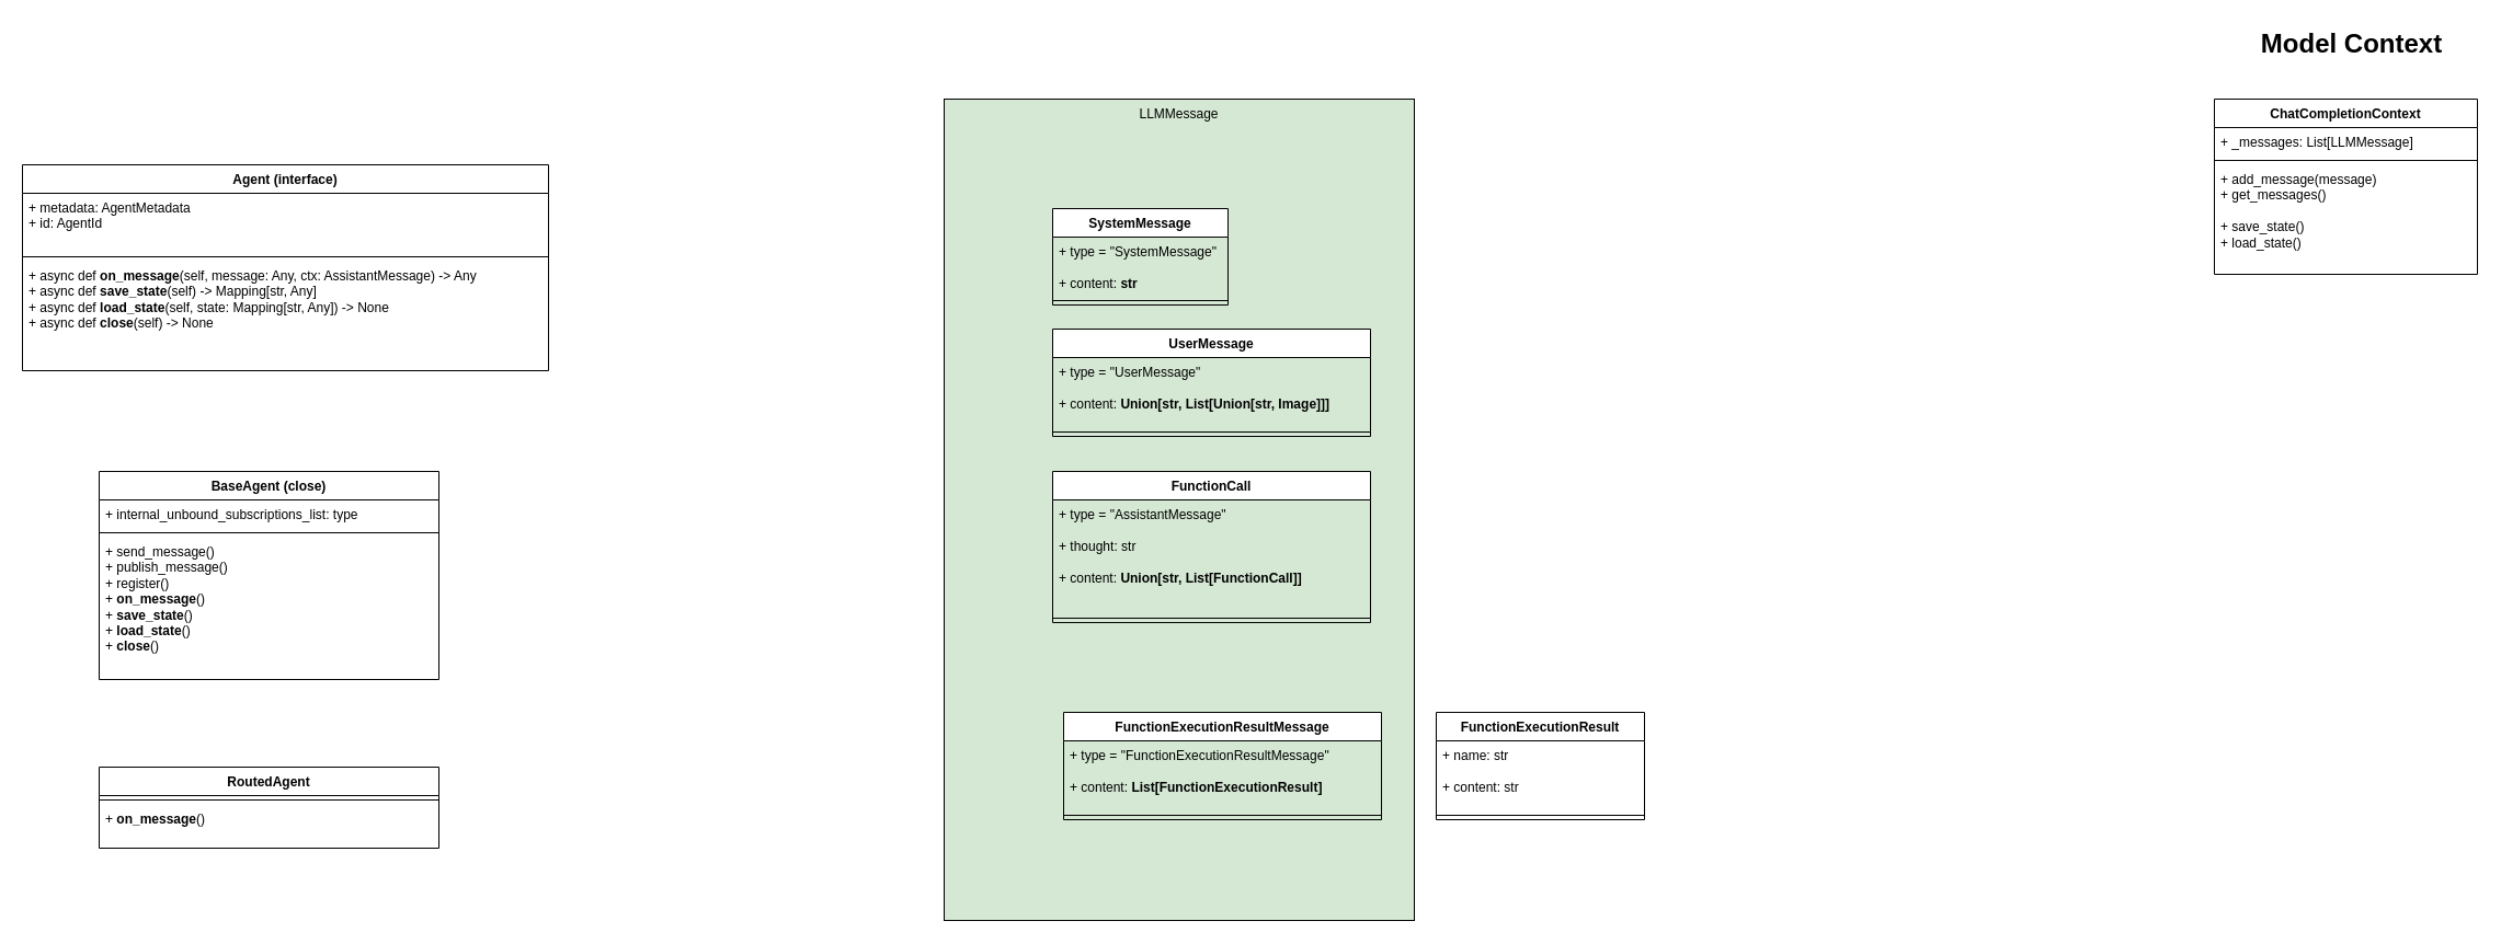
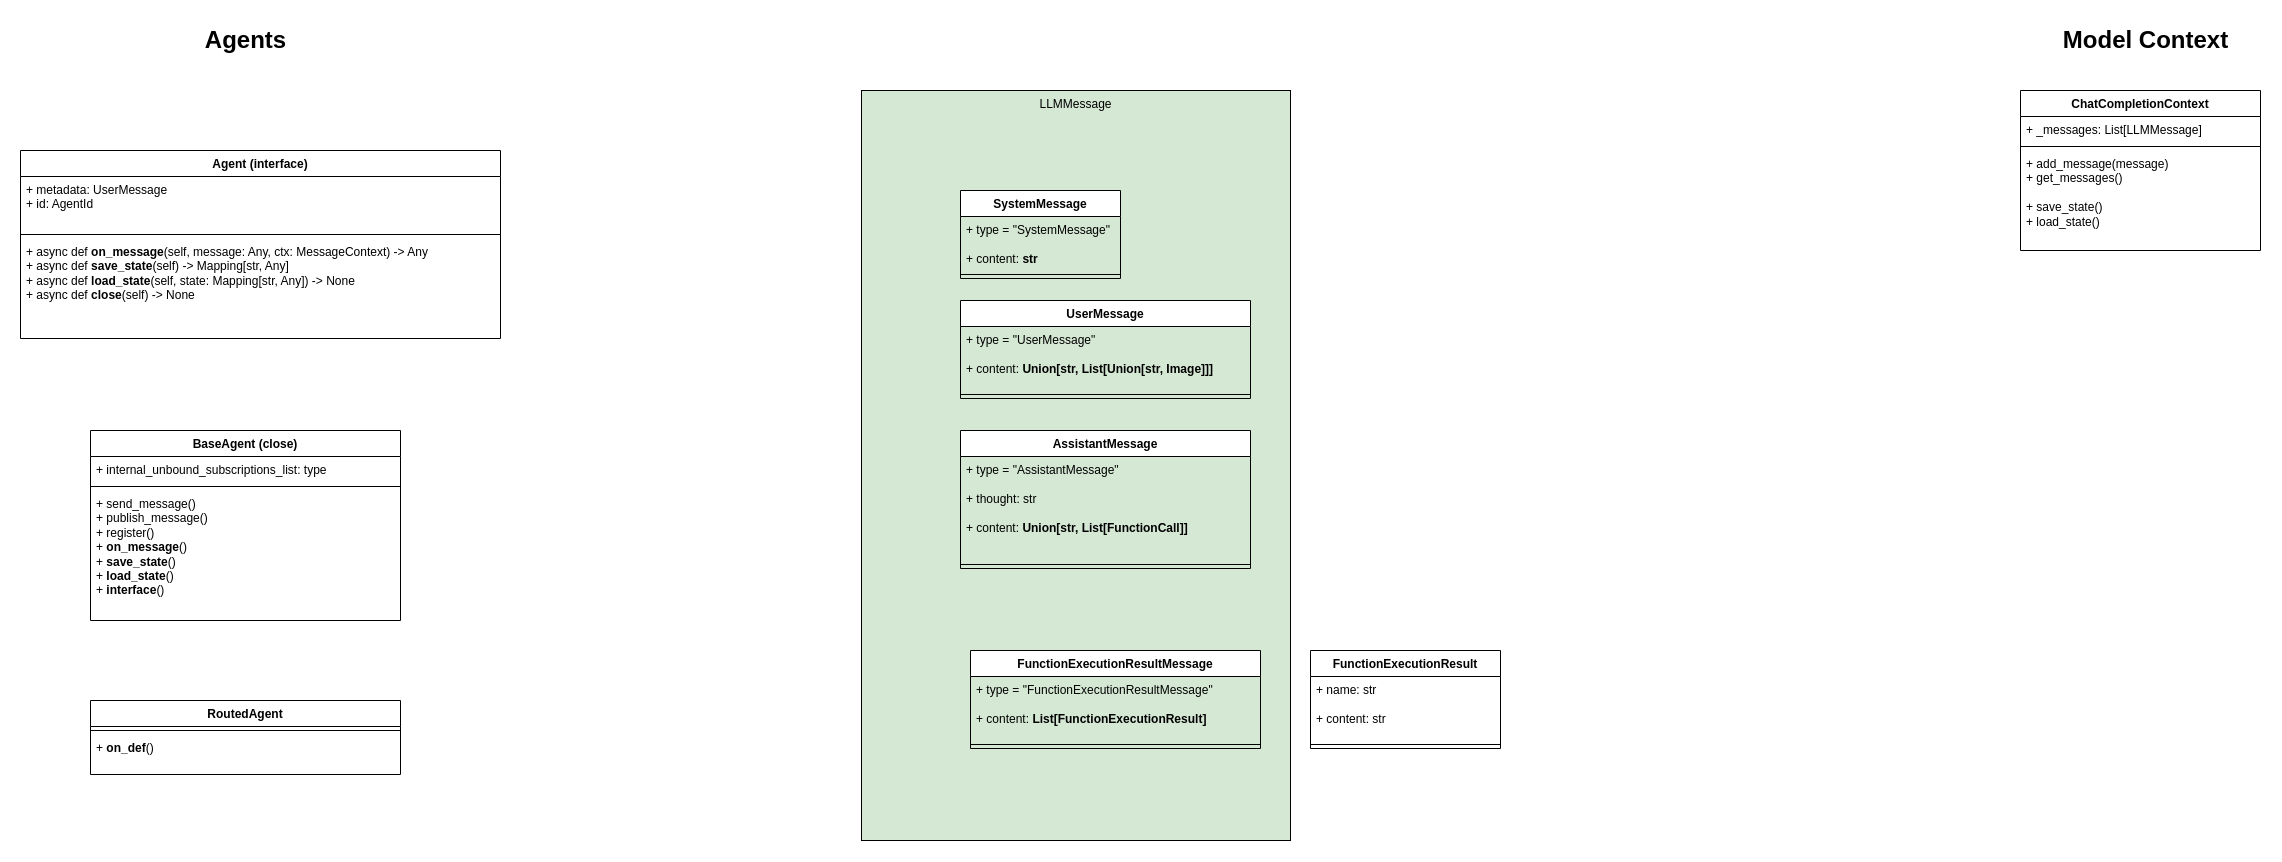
  <mxCell id="0" />
  <mxCell id="1" parent="0" />
  <mxCell id="2" value="LLMMessage" style="rounded=0;whiteSpace=wrap;html=1;verticalAlign=top;fillColor=#d5e8d4;" vertex="1" parent="1"><mxGeometry x="861" y="90" width="429" height="750" as="geometry" /></mxCell>
  <mxCell id="3" value="Agent (interface)" style="swimlane;fontStyle=1;align=center;verticalAlign=top;childLayout=stackLayout;horizontal=1;startSize=26;horizontalStack=0;resizeParent=1;resizeParentMax=0;resizeLast=0;collapsible=1;marginBottom=0;whiteSpace=wrap;html=1;" parent="1" vertex="1"><mxGeometry x="20" y="150" width="480" height="188" as="geometry" /></mxCell>
- <mxCell id="4" value="+ metadata: AgentMetadata&lt;div&gt;+&amp;nbsp;id: AgentId&lt;/div&gt;" style="text;strokeColor=none;fillColor=none;align=left;verticalAlign=top;spacingLeft=4;spacingRight=4;overflow=hidden;rotatable=0;points=[[0,0.5],[1,0.5]];portConstraint=eastwest;whiteSpace=wrap;html=1;" parent="3" vertex="1"><mxGeometry y="26" width="480" height="54" as="geometry" /></mxCell>
+ <mxCell id="4" value="+ metadata: UserMessage&lt;div&gt;+&amp;nbsp;id: AgentId&lt;/div&gt;" style="text;strokeColor=none;fillColor=none;align=left;verticalAlign=top;spacingLeft=4;spacingRight=4;overflow=hidden;rotatable=0;points=[[0,0.5],[1,0.5]];portConstraint=eastwest;whiteSpace=wrap;html=1;" parent="3" vertex="1"><mxGeometry y="26" width="480" height="54" as="geometry" /></mxCell>
  <mxCell id="5" value="" style="line;strokeWidth=1;fillColor=none;align=left;verticalAlign=middle;spacingTop=-1;spacingLeft=3;spacingRight=3;rotatable=0;labelPosition=right;points=[];portConstraint=eastwest;strokeColor=inherit;" parent="3" vertex="1"><mxGeometry y="80" width="480" height="8" as="geometry" /></mxCell>
- <mxCell id="6" value="+ async def &lt;b&gt;on_message&lt;/b&gt;(self, message: Any, ctx: AssistantMessage) -&amp;gt; Any&lt;div&gt;+&amp;nbsp;async def &lt;b&gt;save_state&lt;/b&gt;(self) -&amp;gt; Mapping[str, Any]&lt;/div&gt;&lt;div&gt;+&amp;nbsp;async def &lt;b&gt;load_state&lt;/b&gt;(self, state: Mapping[str, Any]) -&amp;gt; None&lt;/div&gt;&lt;div&gt;+&amp;nbsp;async def &lt;b&gt;close&lt;/b&gt;(self) -&amp;gt; None&lt;/div&gt;" style="text;strokeColor=none;fillColor=none;align=left;verticalAlign=top;spacingLeft=4;spacingRight=4;overflow=hidden;rotatable=0;points=[[0,0.5],[1,0.5]];portConstraint=eastwest;whiteSpace=wrap;html=1;" parent="3" vertex="1"><mxGeometry y="88" width="480" height="100" as="geometry" /></mxCell>
+ <mxCell id="6" value="+ async def &lt;b&gt;on_message&lt;/b&gt;(self, message: Any, ctx: MessageContext) -&amp;gt; Any&lt;div&gt;+&amp;nbsp;async def &lt;b&gt;save_state&lt;/b&gt;(self) -&amp;gt; Mapping[str, Any]&lt;/div&gt;&lt;div&gt;+&amp;nbsp;async def &lt;b&gt;load_state&lt;/b&gt;(self, state: Mapping[str, Any]) -&amp;gt; None&lt;/div&gt;&lt;div&gt;+&amp;nbsp;async def &lt;b&gt;close&lt;/b&gt;(self) -&amp;gt; None&lt;/div&gt;" style="text;strokeColor=none;fillColor=none;align=left;verticalAlign=top;spacingLeft=4;spacingRight=4;overflow=hidden;rotatable=0;points=[[0,0.5],[1,0.5]];portConstraint=eastwest;whiteSpace=wrap;html=1;" parent="3" vertex="1"><mxGeometry y="88" width="480" height="100" as="geometry" /></mxCell>
  <mxCell id="7" value="BaseAgent (close)" style="swimlane;fontStyle=1;align=center;verticalAlign=top;childLayout=stackLayout;horizontal=1;startSize=26;horizontalStack=0;resizeParent=1;resizeParentMax=0;resizeLast=0;collapsible=1;marginBottom=0;whiteSpace=wrap;html=1;" parent="1" vertex="1"><mxGeometry x="90" y="430" width="310" height="190" as="geometry" /></mxCell>
  <mxCell id="8" value="+ internal_unbound_subscriptions_list: type" style="text;strokeColor=none;fillColor=none;align=left;verticalAlign=top;spacingLeft=4;spacingRight=4;overflow=hidden;rotatable=0;points=[[0,0.5],[1,0.5]];portConstraint=eastwest;whiteSpace=wrap;html=1;" parent="7" vertex="1"><mxGeometry y="26" width="310" height="26" as="geometry" /></mxCell>
  <mxCell id="9" value="" style="line;strokeWidth=1;fillColor=none;align=left;verticalAlign=middle;spacingTop=-1;spacingLeft=3;spacingRight=3;rotatable=0;labelPosition=right;points=[];portConstraint=eastwest;strokeColor=inherit;" parent="7" vertex="1"><mxGeometry y="52" width="310" height="8" as="geometry" /></mxCell>
- <mxCell id="10" value="+ send_message()&lt;div&gt;+&amp;nbsp;publish_message()&lt;/div&gt;&lt;div&gt;+&amp;nbsp;register()&lt;/div&gt;&lt;div&gt;+&amp;nbsp;&lt;b&gt;on_message&lt;/b&gt;()&lt;/div&gt;&lt;div&gt;+&amp;nbsp;&lt;b&gt;save_state&lt;/b&gt;()&lt;/div&gt;&lt;div&gt;+&amp;nbsp;&lt;b&gt;load_state&lt;/b&gt;()&lt;/div&gt;&lt;div&gt;+&amp;nbsp;&lt;b&gt;close&lt;/b&gt;()&lt;/div&gt;" style="text;strokeColor=none;fillColor=none;align=left;verticalAlign=top;spacingLeft=4;spacingRight=4;overflow=hidden;rotatable=0;points=[[0,0.5],[1,0.5]];portConstraint=eastwest;whiteSpace=wrap;html=1;" parent="7" vertex="1"><mxGeometry y="60" width="310" height="130" as="geometry" /></mxCell>
+ <mxCell id="10" value="+ send_message()&lt;div&gt;+&amp;nbsp;publish_message()&lt;/div&gt;&lt;div&gt;+&amp;nbsp;register()&lt;/div&gt;&lt;div&gt;+&amp;nbsp;&lt;b&gt;on_message&lt;/b&gt;()&lt;/div&gt;&lt;div&gt;+&amp;nbsp;&lt;b&gt;save_state&lt;/b&gt;()&lt;/div&gt;&lt;div&gt;+&amp;nbsp;&lt;b&gt;load_state&lt;/b&gt;()&lt;/div&gt;&lt;div&gt;+&amp;nbsp;&lt;b&gt;interface&lt;/b&gt;()&lt;/div&gt;" style="text;strokeColor=none;fillColor=none;align=left;verticalAlign=top;spacingLeft=4;spacingRight=4;overflow=hidden;rotatable=0;points=[[0,0.5],[1,0.5]];portConstraint=eastwest;whiteSpace=wrap;html=1;" parent="7" vertex="1"><mxGeometry y="60" width="310" height="130" as="geometry" /></mxCell>
  <mxCell id="11" value="RoutedAgent" style="swimlane;fontStyle=1;align=center;verticalAlign=top;childLayout=stackLayout;horizontal=1;startSize=26;horizontalStack=0;resizeParent=1;resizeParentMax=0;resizeLast=0;collapsible=1;marginBottom=0;whiteSpace=wrap;html=1;" parent="1" vertex="1"><mxGeometry x="90" y="700" width="310" height="74" as="geometry" /></mxCell>
  <mxCell id="12" value="" style="line;strokeWidth=1;fillColor=none;align=left;verticalAlign=middle;spacingTop=-1;spacingLeft=3;spacingRight=3;rotatable=0;labelPosition=right;points=[];portConstraint=eastwest;strokeColor=inherit;" parent="11" vertex="1"><mxGeometry y="26" width="310" height="8" as="geometry" /></mxCell>
- <mxCell id="13" value="&lt;div&gt;+&amp;nbsp;&lt;b&gt;on_message&lt;/b&gt;()&lt;/div&gt;" style="text;strokeColor=none;fillColor=none;align=left;verticalAlign=top;spacingLeft=4;spacingRight=4;overflow=hidden;rotatable=0;points=[[0,0.5],[1,0.5]];portConstraint=eastwest;whiteSpace=wrap;html=1;" parent="11" vertex="1"><mxGeometry y="34" width="310" height="40" as="geometry" /></mxCell>
+ <mxCell id="13" value="&lt;div&gt;+&amp;nbsp;&lt;b&gt;on_def&lt;/b&gt;()&lt;/div&gt;" style="text;strokeColor=none;fillColor=none;align=left;verticalAlign=top;spacingLeft=4;spacingRight=4;overflow=hidden;rotatable=0;points=[[0,0.5],[1,0.5]];portConstraint=eastwest;whiteSpace=wrap;html=1;" parent="11" vertex="1"><mxGeometry y="34" width="310" height="40" as="geometry" /></mxCell>
  <mxCell id="14" value="SystemMessage" style="swimlane;fontStyle=1;align=center;verticalAlign=top;childLayout=stackLayout;horizontal=1;startSize=26;horizontalStack=0;resizeParent=1;resizeParentMax=0;resizeLast=0;collapsible=1;marginBottom=0;whiteSpace=wrap;html=1;" vertex="1" parent="1"><mxGeometry x="960" y="190" width="160" height="88" as="geometry" /></mxCell>
  <mxCell id="15" value="+ type = &quot;SystemMessage&quot;&lt;div&gt;&lt;br&gt;&lt;div&gt;+ content: &lt;b&gt;str&lt;/b&gt;&lt;/div&gt;&lt;/div&gt;" style="text;strokeColor=none;fillColor=none;align=left;verticalAlign=top;spacingLeft=4;spacingRight=4;overflow=hidden;rotatable=0;points=[[0,0.5],[1,0.5]];portConstraint=eastwest;whiteSpace=wrap;html=1;" vertex="1" parent="14"><mxGeometry y="26" width="160" height="54" as="geometry" /></mxCell>
  <mxCell id="16" value="" style="line;strokeWidth=1;fillColor=none;align=left;verticalAlign=middle;spacingTop=-1;spacingLeft=3;spacingRight=3;rotatable=0;labelPosition=right;points=[];portConstraint=eastwest;strokeColor=inherit;" vertex="1" parent="14"><mxGeometry y="80" width="160" height="8" as="geometry" /></mxCell>
  <mxCell id="17" value="UserMessage" style="swimlane;fontStyle=1;align=center;verticalAlign=top;childLayout=stackLayout;horizontal=1;startSize=26;horizontalStack=0;resizeParent=1;resizeParentMax=0;resizeLast=0;collapsible=1;marginBottom=0;whiteSpace=wrap;html=1;" vertex="1" parent="1"><mxGeometry x="960" y="300" width="290" height="98" as="geometry" /></mxCell>
  <mxCell id="18" value="+ type = &quot;UserMessage&quot;&lt;div&gt;&lt;br&gt;&lt;div&gt;+ content:&amp;nbsp;&lt;b&gt;Union[str, List[Union[str, Image]]]&lt;/b&gt;&lt;/div&gt;&lt;/div&gt;" style="text;strokeColor=none;fillColor=none;align=left;verticalAlign=top;spacingLeft=4;spacingRight=4;overflow=hidden;rotatable=0;points=[[0,0.5],[1,0.5]];portConstraint=eastwest;whiteSpace=wrap;html=1;" vertex="1" parent="17"><mxGeometry y="26" width="290" height="64" as="geometry" /></mxCell>
  <mxCell id="19" value="" style="line;strokeWidth=1;fillColor=none;align=left;verticalAlign=middle;spacingTop=-1;spacingLeft=3;spacingRight=3;rotatable=0;labelPosition=right;points=[];portConstraint=eastwest;strokeColor=inherit;" vertex="1" parent="17"><mxGeometry y="90" width="290" height="8" as="geometry" /></mxCell>
- <mxCell id="20" value="FunctionCall" style="swimlane;fontStyle=1;align=center;verticalAlign=top;childLayout=stackLayout;horizontal=1;startSize=26;horizontalStack=0;resizeParent=1;resizeParentMax=0;resizeLast=0;collapsible=1;marginBottom=0;whiteSpace=wrap;html=1;" vertex="1" parent="1"><mxGeometry x="960" y="430" width="290" height="138" as="geometry" /></mxCell>
+ <mxCell id="20" value="AssistantMessage" style="swimlane;fontStyle=1;align=center;verticalAlign=top;childLayout=stackLayout;horizontal=1;startSize=26;horizontalStack=0;resizeParent=1;resizeParentMax=0;resizeLast=0;collapsible=1;marginBottom=0;whiteSpace=wrap;html=1;" vertex="1" parent="1"><mxGeometry x="960" y="430" width="290" height="138" as="geometry" /></mxCell>
  <mxCell id="21" value="+ type = &quot;AssistantMessage&quot;&lt;div&gt;&lt;br&gt;&lt;/div&gt;&lt;div&gt;+&amp;nbsp;thought: str&lt;br&gt;&lt;div&gt;&lt;br&gt;&lt;div&gt;+ content:&amp;nbsp;&lt;b&gt;Union[str, List[FunctionCall]]&lt;/b&gt;&lt;/div&gt;&lt;/div&gt;&lt;/div&gt;" style="text;strokeColor=none;fillColor=none;align=left;verticalAlign=top;spacingLeft=4;spacingRight=4;overflow=hidden;rotatable=0;points=[[0,0.5],[1,0.5]];portConstraint=eastwest;whiteSpace=wrap;html=1;" vertex="1" parent="20"><mxGeometry y="26" width="290" height="104" as="geometry" /></mxCell>
  <mxCell id="22" value="" style="line;strokeWidth=1;fillColor=none;align=left;verticalAlign=middle;spacingTop=-1;spacingLeft=3;spacingRight=3;rotatable=0;labelPosition=right;points=[];portConstraint=eastwest;strokeColor=inherit;" vertex="1" parent="20"><mxGeometry y="130" width="290" height="8" as="geometry" /></mxCell>
  <mxCell id="23" value="FunctionExecutionResult" style="swimlane;fontStyle=1;align=center;verticalAlign=top;childLayout=stackLayout;horizontal=1;startSize=26;horizontalStack=0;resizeParent=1;resizeParentMax=0;resizeLast=0;collapsible=1;marginBottom=0;whiteSpace=wrap;html=1;" vertex="1" parent="1"><mxGeometry x="1310" y="650" width="190" height="98" as="geometry" /></mxCell>
  <mxCell id="24" value="&lt;div&gt;&lt;span style=&quot;background-color: initial;&quot;&gt;+&amp;nbsp;name: str&lt;/span&gt;&lt;/div&gt;&lt;div&gt;&lt;div&gt;&lt;br&gt;&lt;div&gt;+ content: str&lt;/div&gt;&lt;/div&gt;&lt;/div&gt;" style="text;strokeColor=none;fillColor=none;align=left;verticalAlign=top;spacingLeft=4;spacingRight=4;overflow=hidden;rotatable=0;points=[[0,0.5],[1,0.5]];portConstraint=eastwest;whiteSpace=wrap;html=1;" vertex="1" parent="23"><mxGeometry y="26" width="190" height="64" as="geometry" /></mxCell>
  <mxCell id="25" value="" style="line;strokeWidth=1;fillColor=none;align=left;verticalAlign=middle;spacingTop=-1;spacingLeft=3;spacingRight=3;rotatable=0;labelPosition=right;points=[];portConstraint=eastwest;strokeColor=inherit;" vertex="1" parent="23"><mxGeometry y="90" width="190" height="8" as="geometry" /></mxCell>
  <mxCell id="26" value="FunctionExecutionResultMessage" style="swimlane;fontStyle=1;align=center;verticalAlign=top;childLayout=stackLayout;horizontal=1;startSize=26;horizontalStack=0;resizeParent=1;resizeParentMax=0;resizeLast=0;collapsible=1;marginBottom=0;whiteSpace=wrap;html=1;" vertex="1" parent="1"><mxGeometry x="970" y="650" width="290" height="98" as="geometry" /></mxCell>
  <mxCell id="27" value="&lt;div&gt;&lt;span style=&quot;background-color: initial;&quot;&gt;+ type =&amp;nbsp;&lt;/span&gt;&lt;span style=&quot;background-color: initial;&quot;&gt;&quot;FunctionExecutionResultMessage&quot;&lt;/span&gt;&lt;/div&gt;&lt;div&gt;&lt;div&gt;&lt;br&gt;&lt;div&gt;+ content:&amp;nbsp;&lt;b&gt;List[FunctionExecutionResult]&lt;/b&gt;&lt;/div&gt;&lt;/div&gt;&lt;/div&gt;" style="text;strokeColor=none;fillColor=none;align=left;verticalAlign=top;spacingLeft=4;spacingRight=4;overflow=hidden;rotatable=0;points=[[0,0.5],[1,0.5]];portConstraint=eastwest;whiteSpace=wrap;html=1;" vertex="1" parent="26"><mxGeometry y="26" width="290" height="64" as="geometry" /></mxCell>
  <mxCell id="28" value="" style="line;strokeWidth=1;fillColor=none;align=left;verticalAlign=middle;spacingTop=-1;spacingLeft=3;spacingRight=3;rotatable=0;labelPosition=right;points=[];portConstraint=eastwest;strokeColor=inherit;" vertex="1" parent="26"><mxGeometry y="90" width="290" height="8" as="geometry" /></mxCell>
+ <mxCell id="29" value="Agents" style="text;strokeColor=none;fillColor=none;html=1;fontSize=24;fontStyle=1;verticalAlign=middle;align=center;" vertex="1" parent="1"><mxGeometry x="195" y="20" width="100" height="40" as="geometry" /></mxCell>
  <mxCell id="30" value="Model Context" style="text;strokeColor=none;fillColor=none;html=1;fontSize=24;fontStyle=1;verticalAlign=middle;align=center;" vertex="1" parent="1"><mxGeometry x="2095" y="20" width="100" height="40" as="geometry" /></mxCell>
  <mxCell id="31" value="ChatCompletionContext" style="swimlane;fontStyle=1;align=center;verticalAlign=top;childLayout=stackLayout;horizontal=1;startSize=26;horizontalStack=0;resizeParent=1;resizeParentMax=0;resizeLast=0;collapsible=1;marginBottom=0;whiteSpace=wrap;html=1;" vertex="1" parent="1"><mxGeometry x="2020" y="90" width="240" height="160" as="geometry" /></mxCell>
  <mxCell id="32" value="+&amp;nbsp;_messages: List[LLMMessage]" style="text;strokeColor=none;fillColor=none;align=left;verticalAlign=top;spacingLeft=4;spacingRight=4;overflow=hidden;rotatable=0;points=[[0,0.5],[1,0.5]];portConstraint=eastwest;whiteSpace=wrap;html=1;" vertex="1" parent="31"><mxGeometry y="26" width="240" height="26" as="geometry" /></mxCell>
  <mxCell id="33" value="" style="line;strokeWidth=1;fillColor=none;align=left;verticalAlign=middle;spacingTop=-1;spacingLeft=3;spacingRight=3;rotatable=0;labelPosition=right;points=[];portConstraint=eastwest;strokeColor=inherit;" vertex="1" parent="31"><mxGeometry y="52" width="240" height="8" as="geometry" /></mxCell>
  <mxCell id="34" value="+ add_message(message)&lt;div&gt;+ get_messages()&lt;/div&gt;&lt;div&gt;&lt;br&gt;&lt;/div&gt;&lt;div&gt;+ save_state()&lt;/div&gt;&lt;div&gt;+ load_state()&lt;/div&gt;" style="text;strokeColor=none;fillColor=none;align=left;verticalAlign=top;spacingLeft=4;spacingRight=4;overflow=hidden;rotatable=0;points=[[0,0.5],[1,0.5]];portConstraint=eastwest;whiteSpace=wrap;html=1;" vertex="1" parent="31"><mxGeometry y="60" width="240" height="100" as="geometry" /></mxCell>
